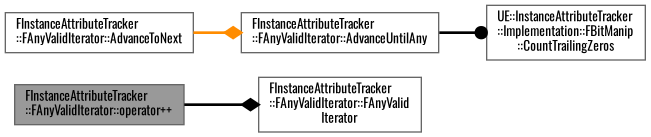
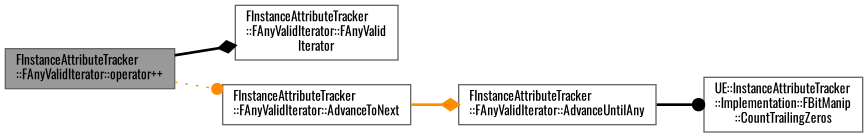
  digraph {
    rankdir=LR
    fontname=Oswald
    node [color=grey40 fillcolor=white fontname=Oswald fontsize=10 shape=box style=filled]
    edge [color=black fontname=Oswald fontsize=10 labelfontname=Helvetica labelfontsize=10 style=bold arrowhead=diamond]
    n1 [color=gray40 fillcolor=grey60 fontcolor=black height=0.2 label="FInstanceAttributeTracker\l::FAnyValidIterator::operator++" width=0.4]
    n2 [height=0.2 label="FInstanceAttributeTracker\l::FAnyValidIterator::FAnyValid\lIterator" width=0.4]
    n3 [height=0.2 label="FInstanceAttributeTracker\l::FAnyValidIterator::AdvanceToNext" width=0.4]
    n4 [height=0.2 label="FInstanceAttributeTracker\l::FAnyValidIterator::AdvanceUntilAny" width=0.4]
    n5 [height=0.2 label="UE::InstanceAttributeTracker\l::Implementation::FBitManip\l::CountTrailingZeros" width=0.4]
    n1 -> n2
+   n1 -> n3 [color=darkorange style=dotted arrowhead=dot]
    n3 -> n4 [color=darkorange]
    n4 -> n5 [arrowhead=dot]
  }
